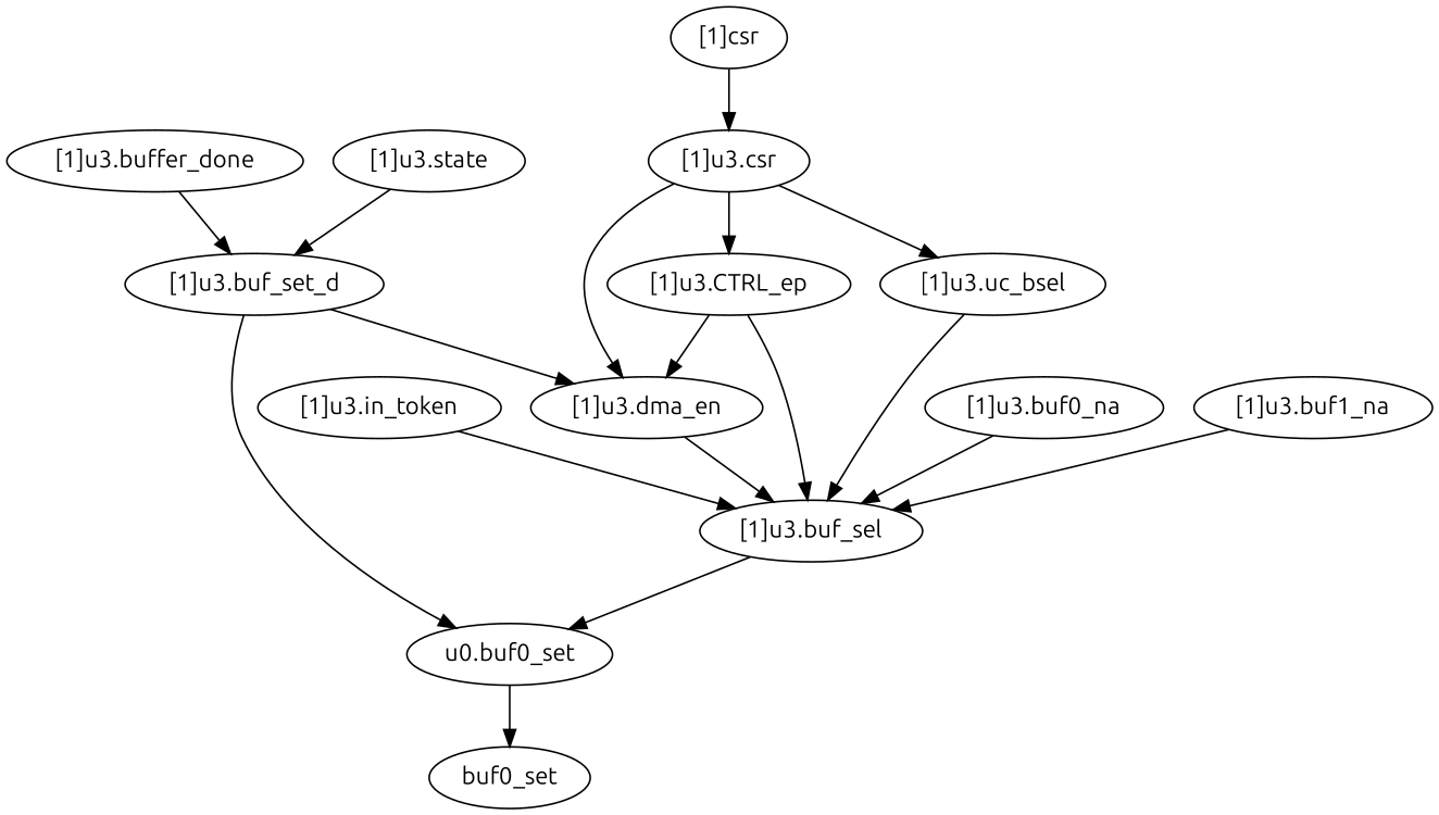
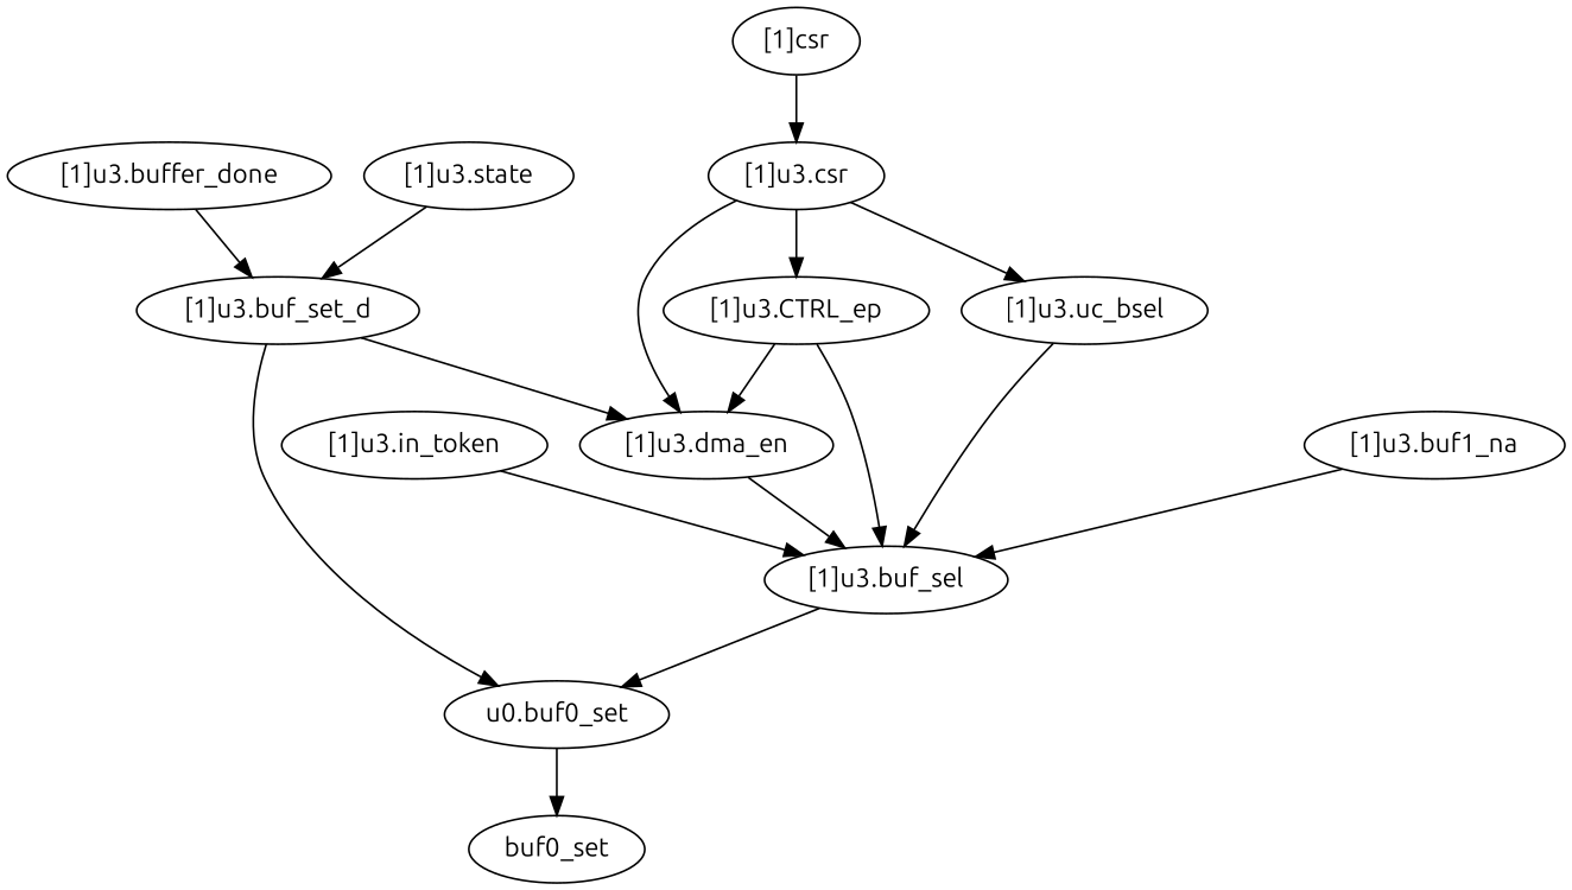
  strict digraph {
    fontname=Ubuntu
    node [complexity=10 fontname=Ubuntu rank=0.0]
    edge [fontname=Ubuntu]
    buf0_set [complexity=0 importance=0.00214526548889]
    "[1]u3.buf_sel" [complexity=3 importance=0.00605271604371 rank=0.00201757201457]
    n3 [complexity=0 importance=0.00378289610738 label="u0.buf0_set"]
    "[1]u3.in_token" [importance=0.00782753910767 rank=0.000782753910767]
    "[1]u3.buf_set_d" [complexity=3 importance=0.0054756973903 rank=0.00182523246343]
    "[1]u3.dma_en" [complexity=5 importance=0.00683119593527 rank=0.00136623918705]
-   "[1]u3.buf0_na" [importance=0.00787659727073 rank=0.000787659727073]
    "[1]u3.CTRL_ep" [complexity=8 importance=0.00816705048213 rank=0.00102088131027]
    "[1]u3.buffer_done" [complexity=5 importance=0.00806374470938 rank=0.00161274894188]
    "[1]u3.csr" [importance=0.0101567233286 rank=0.00101567233286]
    "[1]u3.uc_bsel" [importance=0.00738857059057 rank=0.000738857059057]
    "[1]u3.state" [complexity=4 importance=0.0157562692928 rank=0.00393906732321]
    "[1]csr" [importance=0.0114831926427 rank=0.00114831926427]
    "[1]u3.buf1_na" [importance=0.00798713084032 rank=0.000798713084032]
    "[1]u3.buf_sel" -> n3
    n3 -> buf0_set
    "[1]u3.in_token" -> "[1]u3.buf_sel"
    "[1]u3.buf_set_d" -> n3
    "[1]u3.buf_set_d" -> "[1]u3.dma_en"
    "[1]u3.dma_en" -> "[1]u3.buf_sel"
-   "[1]u3.buf0_na" -> "[1]u3.buf_sel"
    "[1]u3.CTRL_ep" -> "[1]u3.buf_sel"
    "[1]u3.CTRL_ep" -> "[1]u3.dma_en"
    "[1]u3.buffer_done" -> "[1]u3.buf_set_d"
    "[1]u3.csr" -> "[1]u3.dma_en"
    "[1]u3.csr" -> "[1]u3.CTRL_ep"
    "[1]u3.csr" -> "[1]u3.uc_bsel"
    "[1]u3.uc_bsel" -> "[1]u3.buf_sel"
    "[1]u3.state" -> "[1]u3.buf_set_d"
    "[1]csr" -> "[1]u3.csr"
    "[1]u3.buf1_na" -> "[1]u3.buf_sel"
  }
